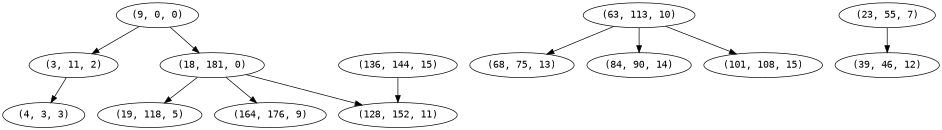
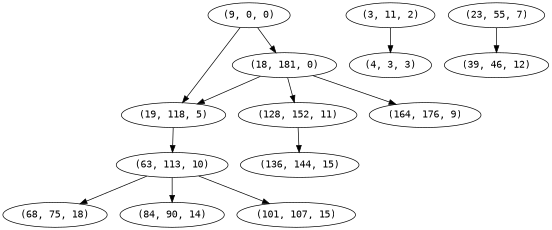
  digraph {
    fontname="DejaVu Sans Mono"
    node [fontname="DejaVu Sans Mono"]
    edge [fontname="DejaVu Sans Mono"]
    n1 [label="(9, 0, 0)"]
    "(3, 11, 2)"
    n3 [label="(18, 181, 0)"]
    n4 [label="(4, 3, 3)"]
    "(19, 118, 5)"
    "(128, 152, 11)"
    "(164, 176, 9)"
    "(63, 113, 10)"
    "(136, 144, 15)"
    "(23, 55, 7)"
    "(39, 46, 12)"
-   "(68, 75, 13)"
+   "(68, 75, 13)" [label="(68, 75, 18)"]
    "(84, 90, 14)"
-   "(101, 108, 15)"
-   n1 -> "(3, 11, 2)"
+   "(101, 108, 15)" [label="(101, 107, 15)"]
+   n1 -> "(19, 118, 5)"
    n1 -> n3
    "(3, 11, 2)" -> n4
    n3 -> "(19, 118, 5)"
    n3 -> "(128, 152, 11)"
    n3 -> "(164, 176, 9)"
-   "(136, 144, 15)" -> "(128, 152, 11)"
+   "(19, 118, 5)" -> "(63, 113, 10)"
+   "(128, 152, 11)" -> "(136, 144, 15)"
    "(63, 113, 10)" -> "(68, 75, 13)"
    "(63, 113, 10)" -> "(84, 90, 14)"
    "(63, 113, 10)" -> "(101, 108, 15)"
    "(23, 55, 7)" -> "(39, 46, 12)"
  }
